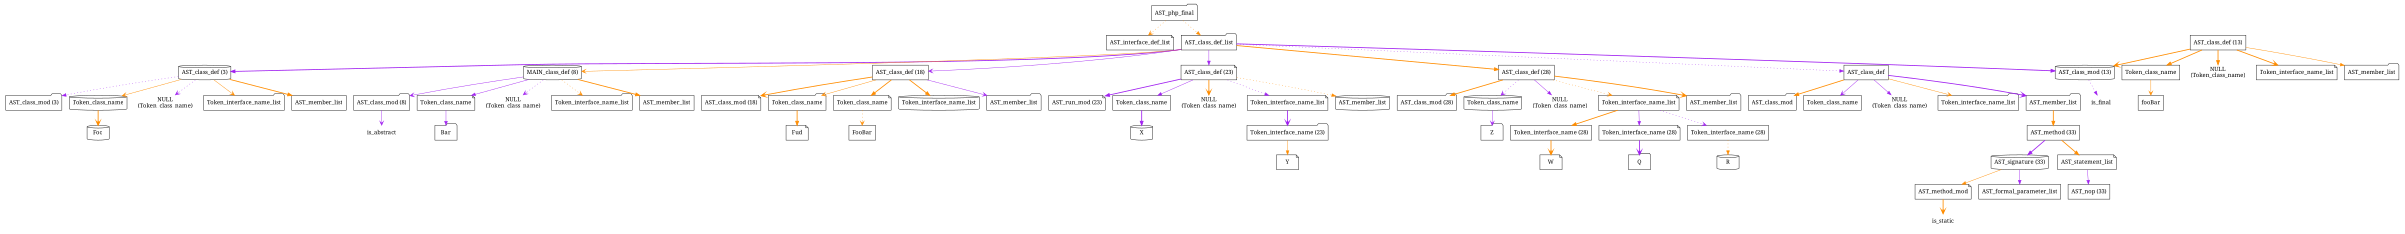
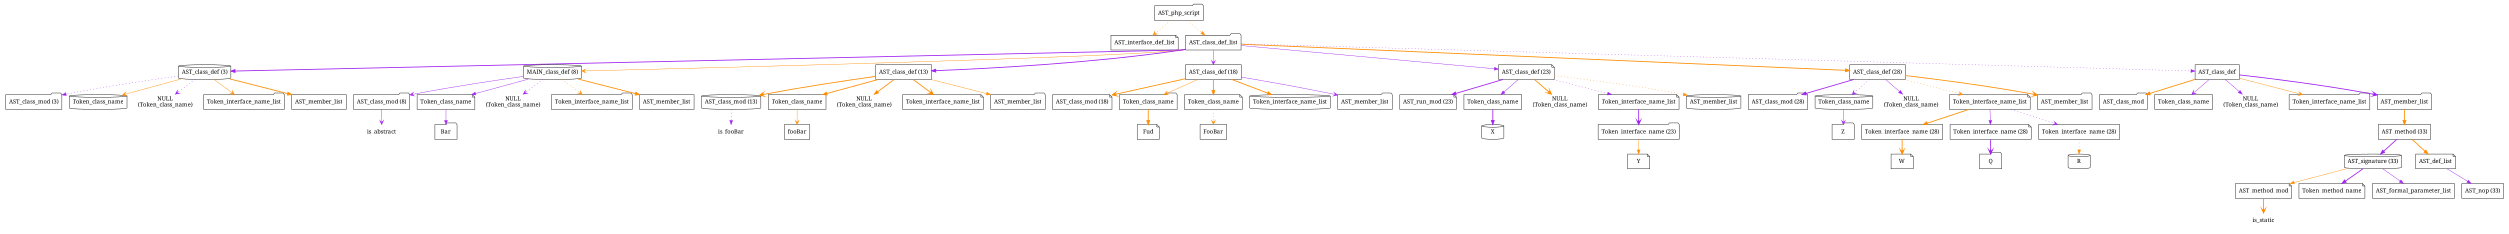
  digraph {
    fontname="Noto Serif"
    node [fontname="Noto Serif" shape=folder]
    edge [arrowhead=normal color=darkorange fontname="Noto Serif" style=bold]
-   n1 [label=AST_php_final]
+   n1 [label=AST_php_script]
    n2 [label=AST_interface_def_list shape=note]
    n3 [label=AST_class_def_list]
    n4 [label="AST_class_def (3)" shape=cylinder]
    n5 [label="MAIN_class_def (8)" shape=cylinder]
    n6 [label="AST_class_def (13)" shape=box]
    n7 [label="AST_class_def (18)" shape=box]
    n8 [label="AST_class_def (23)" shape=note]
    n9 [label="AST_class_def (28)" shape=box]
    n10 [label=AST_class_def shape=box]
    n11 [label="AST_class_mod (3)"]
    n12 [label=Token_class_name shape=cylinder]
    n13 [label="NULL\n(Token_class_name)" shape=plaintext]
    n14 [label=Token_interface_name_list]
    n15 [label=AST_member_list shape=box]
    n16 [label="AST_class_mod (8)"]
    n17 [label=Token_class_name shape=note]
    n18 [label="NULL\n(Token_class_name)" shape=plaintext]
    n19 [label=Token_interface_name_list]
    n20 [label=AST_member_list shape=box]
    n21 [label="AST_class_mod (13)" shape=cylinder]
    n22 [label=Token_class_name shape=box]
    n23 [label="NULL\n(Token_class_name)" shape=plaintext]
    n24 [label=Token_interface_name_list shape=note]
    n25 [label=AST_member_list]
    n26 [label="AST_class_mod (18)" shape=note]
    n27 [label=Token_class_name]
    n28 [label=Token_class_name shape=note]
    n29 [label=Token_interface_name_list shape=cylinder]
    n30 [label=AST_member_list]
    n31 [label="AST_run_mod (23)" shape=note]
    n32 [label=Token_class_name shape=box]
    n33 [label="NULL\n(Token_class_name)" shape=plaintext]
    n34 [label=Token_interface_name_list shape=note]
    n35 [label=AST_member_list shape=cylinder]
    n36 [label="AST_class_mod (28)"]
    n37 [label=Token_class_name shape=cylinder]
    n38 [label="NULL\n(Token_class_name)" shape=plaintext]
    n39 [label=Token_interface_name_list shape=note]
    n40 [label=AST_member_list]
    n41 [label=AST_class_mod]
    n42 [label=Token_class_name shape=box]
    n43 [label="NULL\n(Token_class_name)" shape=plaintext]
    n44 [label=Token_interface_name_list]
    n45 [label=AST_member_list]
-   n46 [label=Foo shape=cylinder]
    n47 [label=is_abstract shape=plaintext]
    n48 [label=Bar]
-   n49 [label=is_final shape=plaintext]
+   n49 [label=is_fooBar shape=plaintext]
    n50 [label=fooBar shape=box]
    n51 [label=Fud shape=note]
    n52 [label=FooBar shape=box]
    n53 [label=X shape=cylinder]
    n54 [label="Token_interface_name (23)"]
    n55 [label=Y shape=note]
    n56 [label=Z]
    n57 [label="Token_interface_name (28)" shape=box]
    n58 [label="Token_interface_name (28)" shape=note]
    n59 [label="Token_interface_name (28)" shape=box]
    n60 [label=W shape=note]
    n61 [label=Q]
    n62 [label=R shape=cylinder]
    n63 [label="AST_method (33)" shape=box]
    n64 [label="AST_signature (33)" shape=cylinder]
-   n65 [label=AST_statement_list shape=note]
+   n65 [label=AST_def_list shape=note]
    n66 [label=AST_method_mod shape=note]
+   n67 [label=Token_method_name shape=note]
    n68 [label=AST_formal_parameter_list shape=box]
    n69 [label="AST_nop (33)" shape=box]
    n70 [label=is_static shape=plaintext]
    n1 -> n2 [arrowhead=vee style=dotted]
    n1 -> n3 [style=dotted]
    n3 -> n4 [color=purple]
    n3 -> n5 [arrowhead=vee style=solid]
-   n3 -> n21 [color=purple]
+   n3 -> n6 [color=purple]
    n3 -> n7 [arrowhead=vee color=purple style=solid]
    n3 -> n8 [color=purple style=solid]
    n3 -> n9
    n3 -> n10 [color=purple style=dotted]
    n4 -> n11 [color=purple style=dotted]
    n4 -> n12 [arrowhead=vee style=solid]
    n4 -> n13 [arrowhead=vee color=purple style=dotted]
    n4 -> n14 [arrowhead=vee style=solid]
    n4 -> n15
    n5 -> n16 [arrowhead=vee color=purple style=solid]
    n5 -> n17 [color=purple style=solid]
    n5 -> n18 [arrowhead=vee color=purple style=dotted]
    n5 -> n19 [arrowhead=vee style=dotted]
    n5 -> n20
    n6 -> n21 [arrowhead=vee]
    n6 -> n22
    n6 -> n23
    n6 -> n24 [arrowhead=vee]
    n6 -> n25 [style=solid]
    n7 -> n26 [arrowhead=vee]
    n7 -> n27 [arrowhead=vee style=solid]
    n7 -> n28
    n7 -> n29
    n7 -> n30 [arrowhead=vee color=purple style=solid]
    n8 -> n31 [color=purple]
    n8 -> n32 [color=purple style=solid]
    n8 -> n33 [arrowhead=vee]
    n8 -> n34 [color=purple style=dotted]
    n8 -> n35 [style=dotted]
-   n9 -> n36
+   n9 -> n36 [color=purple]
    n9 -> n37 [arrowhead=vee color=purple style=dotted]
    n9 -> n38 [color=purple style=solid]
    n9 -> n39 [arrowhead=vee style=dotted]
    n9 -> n40 [arrowhead=vee]
    n10 -> n41
    n10 -> n42 [arrowhead=vee color=purple style=solid]
    n10 -> n43 [color=purple style=solid]
    n10 -> n44 [arrowhead=vee style=solid]
    n10 -> n45 [arrowhead=vee color=purple]
-   n12 -> n46 [arrowhead=vee]
    n16 -> n47 [arrowhead=vee color=purple style=solid]
    n17 -> n48 [color=purple style=solid]
    n21 -> n49 [color=purple style=dotted]
    n22 -> n50 [arrowhead=vee style=solid]
    n27 -> n51
    n28 -> n52 [arrowhead=vee style=dotted]
    n32 -> n53 [color=purple]
    n34 -> n54 [arrowhead=vee color=purple]
    n37 -> n56 [arrowhead=vee color=purple style=solid]
    n39 -> n57
    n39 -> n58 [color=purple style=solid]
    n39 -> n59 [arrowhead=vee color=purple style=dotted]
    n45 -> n63
    n54 -> n55 [style=solid]
    n57 -> n60 [arrowhead=vee]
    n58 -> n61 [arrowhead=vee color=purple]
    n59 -> n62 [style=dotted]
    n63 -> n64 [color=purple]
    n63 -> n65
    n64 -> n66 [style=solid]
+   n64 -> n67 [color=purple]
    n64 -> n68 [color=purple style=solid]
    n65 -> n69 [color=purple style=solid]
    n66 -> n70 [arrowhead=vee]
  }
